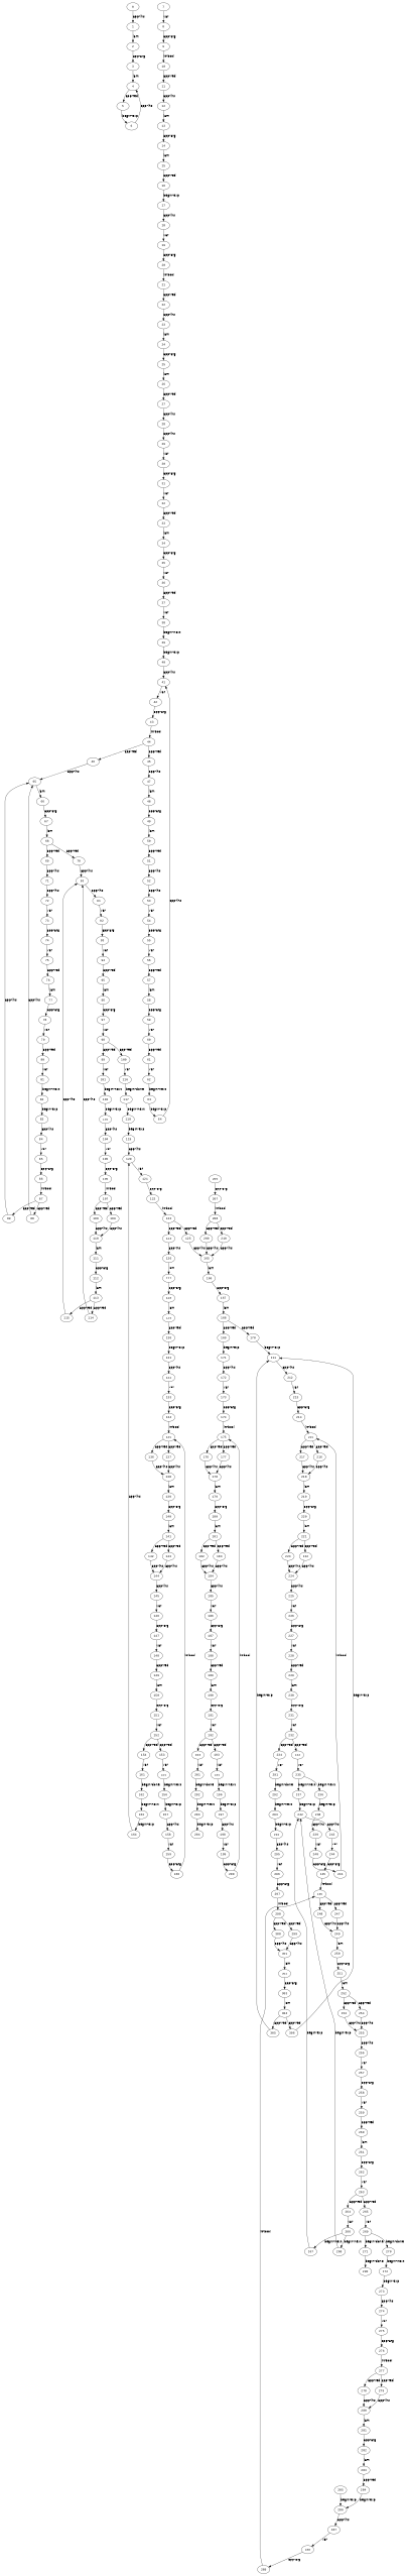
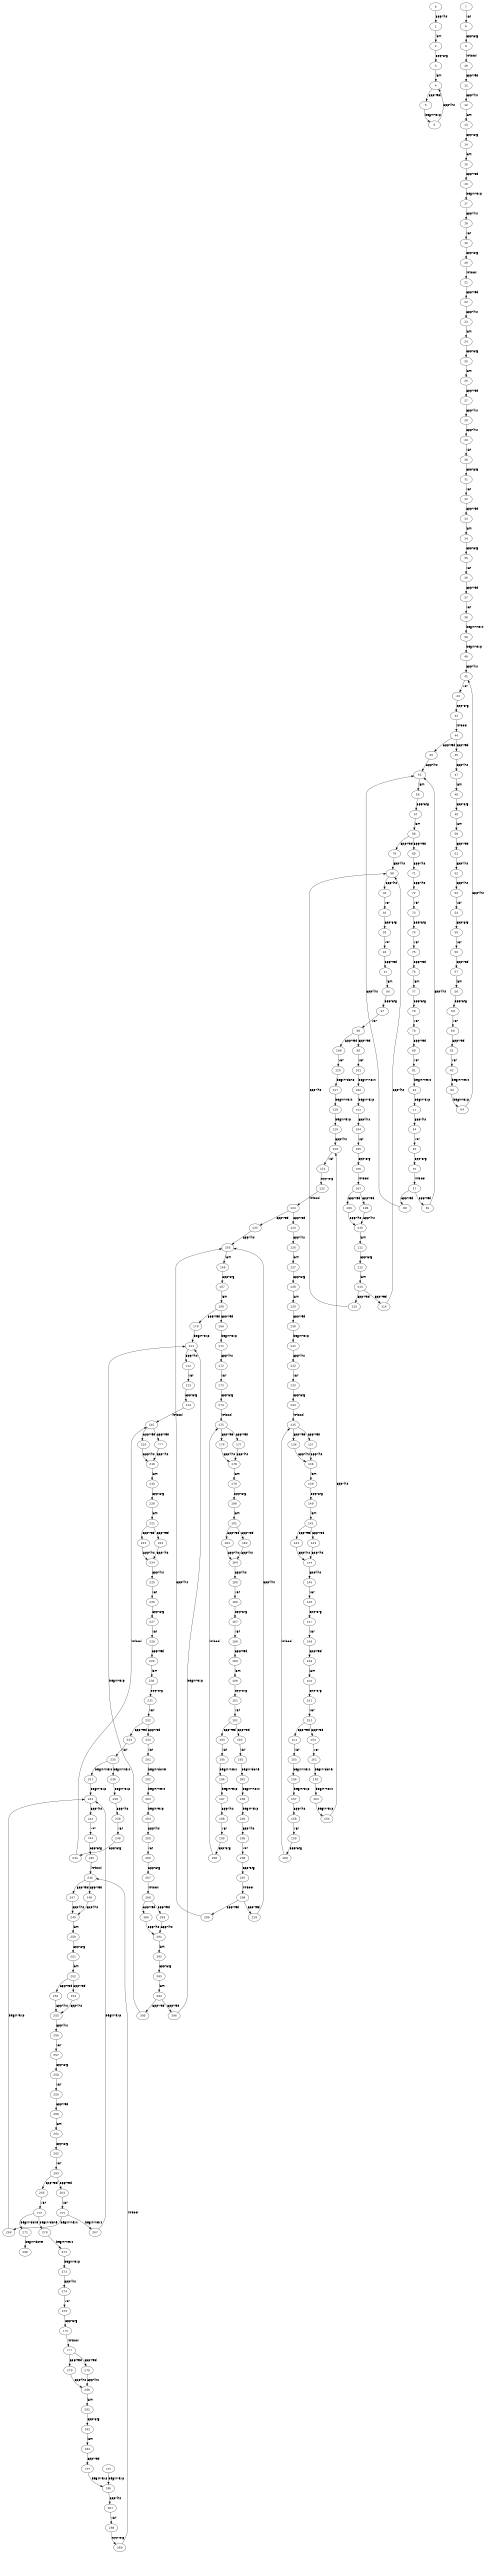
  digraph {
    node [fontname="Courier New"]
    edge [fontname=helvetica]
    0
    1
    2
    3
    4
    5
    6
    7
    8
    9
    10
    11
    12
    13
    14
    15
    16
    17
    18
    19
    20
    21
    22
    23
    24
    25
    26
    27
    28
    29
    30
    31
    32
    33
    34
    35
    36
    37
    38
    39
    40
    41
    42
    43
    44
    45
    46
    47
    65
    48
    66
    49
    50
    51
    52
    53
    54
    55
    56
    57
    58
    59
    60
    61
    62
    63
    64
    67
    68
    69
    70
    71
    90
    72
    91
    73
    74
    75
    76
    77
    78
    79
    80
    81
    82
    83
    84
    85
    86
    87
    88
    89
    92
    93
    94
    95
    96
    97
    98
    99
    100
    101
    116
    102
    117
    103
    104
    105
    106
    107
    108
    109
    110
    111
    112
    113
    114
    115
    118
    119
    120
    121
    122
    123
    124
    125
    126
    165
    127
    166
    128
    129
    130
    131
    132
    133
    134
    135
    136
    137
    138
    139
    140
    141
    142
    143
    144
    145
    146
    147
    148
    149
    150
    151
    152
    153
    154
    155
    161
    156
    162
    157
    158
    159
    160
    163
    164
    167
    168
    169
    170
    171
    211
    172
    212
    173
    174
    175
    176
    177
    178
    179
    180
    181
    182
    183
    184
    185
    186
    187
    188
    189
    190
    191
    192
    193
    194
    195
    201
    196
    202
    197
    198
    199
    200
    203
    204
+   205
    206
    207
    208
    209
    210
    213
    214
    215
    216
    217
    218
    219
    220
    221
    222
    223
    224
    225
    226
    227
    228
    229
    230
    231
    232
    233
    234
    235
    291
    236
    237
    292
    238
    242
    239
    243
    240
    241
    244
    245
    246
    247
    248
    249
    250
    251
    252
    253
    254
    255
    256
    257
    258
    259
    260
    261
    262
    263
    264
    265
    266
    269
    267
    268
    270
    271
    272
    290
    273
    274
    275
    276
    277
    278
    279
    280
    281
    282
    283
    284
    286
    285
    287
    288
    289
    293
    294
    295
    296
    297
    298
    299
    300
    301
    302
    303
    304
    305
    306
    0 -> 1 [label="app-lhs"]
    1 -> 2 [label=lam]
    2 -> 3 [label="app-arg"]
    3 -> 4 [label=lam]
    4 -> 5 [label="app-red"]
    5 -> 6 [label="begin-exp"]
    6 -> 4 [label="app-lhs"]
    7 -> 8 [label=var]
    8 -> 9 [label="app-arg"]
    9 -> 10 [label="lit-bool"]
    10 -> 11 [label="app-red"]
    11 -> 12 [label="app-lhs"]
    12 -> 13 [label=lam]
    13 -> 14 [label="app-arg"]
    14 -> 15 [label=lam]
    15 -> 16 [label="app-red"]
    16 -> 17 [label="begin-exp"]
    17 -> 18 [label="app-lhs"]
    18 -> 19 [label=var]
    19 -> 20 [label="app-arg"]
    20 -> 21 [label="lit-bool"]
    21 -> 22 [label="app-red"]
    22 -> 23 [label="app-lhs"]
    23 -> 24 [label=lam]
    24 -> 25 [label="app-arg"]
    25 -> 26 [label=lam]
    26 -> 27 [label="app-red"]
    27 -> 28 [label="app-lhs"]
    28 -> 29 [label="app-lhs"]
    29 -> 30 [label=var]
    30 -> 31 [label="app-arg"]
    31 -> 32 [label=var]
    32 -> 33 [label="app-red"]
    33 -> 34 [label=lam]
    34 -> 35 [label="app-arg"]
    35 -> 36 [label=var]
    36 -> 37 [label="app-red"]
    37 -> 38 [label=var]
    38 -> 39 [label="begin-next"]
    39 -> 40 [label="begin-exp"]
    40 -> 41 [label="app-lhs"]
    41 -> 42 [label=var]
    42 -> 43 [label="app-arg"]
    43 -> 44 [label="lit-bool"]
    44 -> 45 [label="app-red"]
    44 -> 46 [label="app-red"]
    45 -> 47 [label="app-lhs"]
    46 -> 65 [label="app-lhs"]
    47 -> 48 [label=lam]
    65 -> 66 [label=lam]
    48 -> 49 [label="app-arg"]
    66 -> 67 [label="app-arg"]
    49 -> 50 [label=lam]
    50 -> 51 [label="app-red"]
    51 -> 52 [label="app-lhs"]
    52 -> 53 [label="app-lhs"]
    53 -> 54 [label=var]
    54 -> 55 [label="app-arg"]
    55 -> 56 [label=var]
    56 -> 57 [label="app-red"]
    57 -> 58 [label=lam]
    58 -> 59 [label="app-arg"]
    59 -> 60 [label=var]
    60 -> 61 [label="app-red"]
    61 -> 62 [label=var]
    62 -> 63 [label="begin-next"]
    63 -> 64 [label="begin-exp"]
    64 -> 41 [label="app-lhs"]
    67 -> 68 [label=lam]
    68 -> 69 [label="app-red"]
    68 -> 70 [label="app-red"]
    69 -> 71 [label="app-lhs"]
    70 -> 90 [label="app-lhs"]
    71 -> 72 [label="app-lhs"]
    90 -> 91 [label="app-lhs"]
    72 -> 73 [label=var]
    91 -> 92 [label=var]
    73 -> 74 [label="app-arg"]
    74 -> 75 [label=var]
    75 -> 76 [label="app-red"]
    76 -> 77 [label=lam]
    77 -> 78 [label="app-arg"]
    78 -> 79 [label=var]
    79 -> 80 [label="app-red"]
    80 -> 81 [label=var]
    81 -> 82 [label="begin-next"]
    82 -> 83 [label="begin-exp"]
    83 -> 84 [label="app-lhs"]
    84 -> 85 [label=var]
    85 -> 86 [label="app-arg"]
    86 -> 87 [label="lit-bool"]
    87 -> 88 [label="app-red"]
    87 -> 89 [label="app-red"]
    88 -> 65 [label="app-lhs"]
    89 -> 65 [label="app-lhs"]
    92 -> 93 [label="app-arg"]
    93 -> 94 [label=var]
    94 -> 95 [label="app-red"]
    95 -> 96 [label=lam]
    96 -> 97 [label="app-arg"]
    97 -> 98 [label=var]
    98 -> 99 [label="app-red"]
    98 -> 100 [label="app-red"]
    99 -> 101 [label=var]
    100 -> 116 [label=var]
    101 -> 102 [label="begin-next"]
    116 -> 117 [label="begin-done"]
    102 -> 103 [label="begin-exp"]
    117 -> 118 [label="begin-next"]
    103 -> 104 [label="app-lhs"]
    104 -> 105 [label=var]
    105 -> 106 [label="app-arg"]
    106 -> 107 [label="lit-bool"]
    107 -> 108 [label="app-red"]
    107 -> 109 [label="app-red"]
    108 -> 110 [label="app-lhs"]
    109 -> 110 [label="app-lhs"]
    110 -> 111 [label=lam]
    111 -> 112 [label="app-arg"]
    112 -> 113 [label=lam]
    113 -> 114 [label="app-red"]
    113 -> 115 [label="app-red"]
    114 -> 90 [label="app-lhs"]
    115 -> 90 [label="app-lhs"]
    118 -> 119 [label="begin-exp"]
    119 -> 120 [label="app-lhs"]
    120 -> 121 [label=var]
    121 -> 122 [label="app-arg"]
    122 -> 123 [label="lit-bool"]
    123 -> 124 [label="app-red"]
    123 -> 125 [label="app-red"]
    124 -> 126 [label="app-lhs"]
    125 -> 165 [label="app-lhs"]
    126 -> 127 [label=lam]
    165 -> 166 [label=lam]
    127 -> 128 [label="app-arg"]
    166 -> 167 [label="app-arg"]
    128 -> 129 [label=lam]
    129 -> 130 [label="app-red"]
    130 -> 131 [label="begin-exp"]
    131 -> 132 [label="app-lhs"]
    132 -> 133 [label=var]
    133 -> 134 [label="app-arg"]
    134 -> 135 [label="lit-bool"]
    135 -> 136 [label="app-red"]
    135 -> 137 [label="app-red"]
    136 -> 138 [label="app-lhs"]
    137 -> 138 [label="app-lhs"]
    138 -> 139 [label=lam]
    139 -> 140 [label="app-arg"]
    140 -> 141 [label=lam]
    141 -> 142 [label="app-red"]
    141 -> 143 [label="app-red"]
    142 -> 144 [label="app-lhs"]
    143 -> 144 [label="app-lhs"]
    144 -> 145 [label="app-lhs"]
    145 -> 146 [label=var]
    146 -> 147 [label="app-arg"]
    147 -> 148 [label=var]
    148 -> 149 [label="app-red"]
    149 -> 150 [label=lam]
    150 -> 151 [label="app-arg"]
    151 -> 152 [label=var]
    152 -> 153 [label="app-red"]
    152 -> 154 [label="app-red"]
    153 -> 155 [label=var]
    154 -> 161 [label=var]
    155 -> 156 [label="begin-next"]
    161 -> 162 [label="begin-done"]
    156 -> 157 [label="begin-exp"]
    162 -> 163 [label="begin-next"]
    157 -> 158 [label="app-lhs"]
    158 -> 159 [label=var]
    159 -> 160 [label="app-arg"]
    160 -> 135 [label="lit-bool"]
    163 -> 164 [label="begin-exp"]
    164 -> 120 [label="app-lhs"]
    167 -> 168 [label=lam]
    168 -> 169 [label="app-red"]
    168 -> 170 [label="app-red"]
    169 -> 171 [label="begin-exp"]
    170 -> 211 [label="begin-exp"]
    171 -> 172 [label="app-lhs"]
    211 -> 212 [label="app-lhs"]
    172 -> 173 [label=var]
    212 -> 213 [label=var]
    173 -> 174 [label="app-arg"]
    174 -> 175 [label="lit-bool"]
    175 -> 176 [label="app-red"]
    175 -> 177 [label="app-red"]
    176 -> 178 [label="app-lhs"]
    177 -> 178 [label="app-lhs"]
    178 -> 179 [label=lam]
    179 -> 180 [label="app-arg"]
    180 -> 181 [label=lam]
    181 -> 182 [label="app-red"]
    181 -> 183 [label="app-red"]
    182 -> 184 [label="app-lhs"]
    183 -> 184 [label="app-lhs"]
    184 -> 185 [label="app-lhs"]
    185 -> 186 [label=var]
    186 -> 187 [label="app-arg"]
    187 -> 188 [label=var]
    188 -> 189 [label="app-red"]
    189 -> 190 [label=lam]
    190 -> 191 [label="app-arg"]
    191 -> 192 [label=var]
    192 -> 193 [label="app-red"]
    192 -> 194 [label="app-red"]
    193 -> 195 [label=var]
    194 -> 201 [label=var]
    195 -> 196 [label="begin-next"]
    201 -> 202 [label="begin-done"]
    196 -> 197 [label="begin-exp"]
    202 -> 203 [label="begin-next"]
    197 -> 198 [label="app-lhs"]
    198 -> 199 [label=var]
    199 -> 200 [label="app-arg"]
    200 -> 175 [label="lit-bool"]
    203 -> 204 [label="begin-exp"]
+   204 -> 205 [label="app-lhs"]
+   205 -> 206 [label=var]
    206 -> 207 [label="app-arg"]
    207 -> 208 [label="lit-bool"]
    208 -> 209 [label="app-red"]
    208 -> 210 [label="app-red"]
    209 -> 165 [label="app-lhs"]
    210 -> 165 [label="app-lhs"]
    213 -> 214 [label="app-arg"]
    214 -> 215 [label="lit-bool"]
    215 -> 216 [label="app-red"]
    215 -> 217 [label="app-red"]
    216 -> 218 [label="app-lhs"]
    217 -> 218 [label="app-lhs"]
    218 -> 219 [label=lam]
    219 -> 220 [label="app-arg"]
    220 -> 221 [label=lam]
    221 -> 222 [label="app-red"]
    221 -> 223 [label="app-red"]
    222 -> 224 [label="app-lhs"]
    223 -> 224 [label="app-lhs"]
    224 -> 225 [label="app-lhs"]
    225 -> 226 [label=var]
    226 -> 227 [label="app-arg"]
    227 -> 228 [label=var]
    228 -> 229 [label="app-red"]
    229 -> 230 [label=lam]
    230 -> 231 [label="app-arg"]
    231 -> 232 [label=var]
    232 -> 233 [label="app-red"]
    232 -> 234 [label="app-red"]
    233 -> 235 [label=var]
    234 -> 291 [label=var]
    235 -> 236 [label="begin-next"]
    235 -> 237 [label="begin-next"]
    291 -> 292 [label="begin-done"]
    236 -> 238 [label="begin-exp"]
    237 -> 242 [label="begin-exp"]
    292 -> 293 [label="begin-next"]
    238 -> 239 [label="app-lhs"]
    242 -> 243 [label="app-lhs"]
    239 -> 240 [label=var]
    243 -> 244 [label=var]
    240 -> 241 [label="app-arg"]
    241 -> 215 [label="lit-bool"]
    244 -> 245 [label="app-arg"]
    245 -> 246 [label="lit-bool"]
    246 -> 247 [label="app-red"]
    246 -> 248 [label="app-red"]
    247 -> 249 [label="app-lhs"]
    248 -> 249 [label="app-lhs"]
    249 -> 250 [label=lam]
    250 -> 251 [label="app-arg"]
    251 -> 252 [label=lam]
    252 -> 253 [label="app-red"]
    252 -> 254 [label="app-red"]
    253 -> 255 [label="app-lhs"]
    254 -> 255 [label="app-lhs"]
    255 -> 256 [label="app-lhs"]
    256 -> 257 [label=var]
    257 -> 258 [label="app-arg"]
    258 -> 259 [label=var]
    259 -> 260 [label="app-red"]
    260 -> 261 [label=lam]
    261 -> 262 [label="app-arg"]
    262 -> 263 [label=var]
    263 -> 264 [label="app-red"]
    263 -> 265 [label="app-red"]
    264 -> 266 [label=var]
    265 -> 269 [label=var]
    266 -> 267 [label="begin-next"]
    266 -> 268 [label="begin-next"]
    269 -> 270 [label="begin-done"]
    269 -> 271 [label="begin-done"]
    267 -> 242 [label="begin-exp"]
    268 -> 242 [label="begin-exp"]
    270 -> 272 [label="begin-next"]
    271 -> 290 [label="begin-done"]
    272 -> 273 [label="begin-exp"]
    273 -> 274 [label="app-lhs"]
    274 -> 275 [label=var]
    275 -> 276 [label="app-arg"]
    276 -> 277 [label="lit-bool"]
    277 -> 278 [label="app-red"]
    277 -> 279 [label="app-red"]
    278 -> 280 [label="app-lhs"]
    279 -> 280 [label="app-lhs"]
    280 -> 281 [label=lam]
    281 -> 282 [label="app-arg"]
    282 -> 283 [label=lam]
    283 -> 284 [label="app-red"]
    284 -> 286 [label="begin-exp"]
    286 -> 287 [label="app-lhs"]
    285 -> 286 [label="begin-exp"]
    287 -> 288 [label=var]
    288 -> 289 [label="app-arg"]
    289 -> 246 [label="lit-bool"]
    293 -> 294 [label="begin-exp"]
    294 -> 295 [label="app-lhs"]
    295 -> 296 [label=var]
    296 -> 297 [label="app-arg"]
    297 -> 298 [label="lit-bool"]
    298 -> 299 [label="app-red"]
    298 -> 300 [label="app-red"]
    299 -> 301 [label="app-lhs"]
    300 -> 301 [label="app-lhs"]
    301 -> 302 [label=lam]
    302 -> 303 [label="app-arg"]
    303 -> 304 [label=lam]
    304 -> 305 [label="app-red"]
    304 -> 306 [label="app-red"]
    305 -> 211 [label="begin-exp"]
    306 -> 211 [label="begin-exp"]
  }
